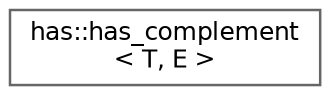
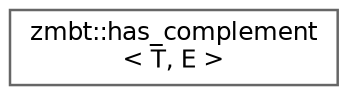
  digraph {
    rankdir=LR
-   n1 [color=grey40 fillcolor=white fontname=Helvetica fontsize=10 height=0.2 label="has::has_complement\l\< T, E \>" shape=box style=filled width=0.4]
+   n1 [color=grey40 fillcolor=white fontname=Helvetica fontsize=10 height=0.2 label="zmbt::has_complement\l\< T, E \>" shape=box style=filled width=0.4]
  }
